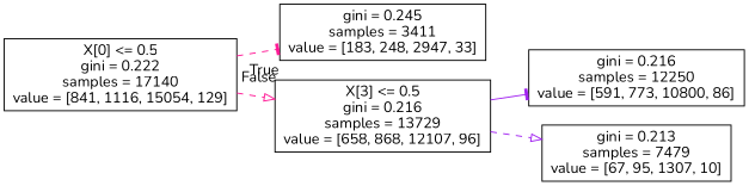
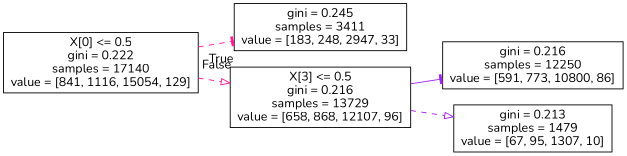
  digraph {
    rankdir=LR
    fontname=Nunito
    node [shape=box fontname=Nunito]
    edge [color=deeppink style=dashed arrowhead=tee fontname=Nunito]
    n1 [label="X[0] <= 0.5\ngini = 0.222\nsamples = 17140\nvalue = [841, 1116, 15054, 129]"]
    n2 [label="gini = 0.245\nsamples = 3411\nvalue = [183, 248, 2947, 33]"]
    n3 [label="X[3] <= 0.5\ngini = 0.216\nsamples = 13729\nvalue = [658, 868, 12107, 96]"]
    n4 [label="gini = 0.216\nsamples = 12250\nvalue = [591, 773, 10800, 86]"]
-   n5 [label="gini = 0.213\nsamples = 7479\nvalue = [67, 95, 1307, 10]"]
+   n5 [label="gini = 0.213\nsamples = 1479\nvalue = [67, 95, 1307, 10]"]
    n1 -> n2 [headlabel=True labelangle=45 labeldistance=2.5]
    n1 -> n3 [headlabel=False labelangle=-45 labeldistance=2.5 arrowhead=onormal]
    n3 -> n4 [color=purple style=solid]
    n3 -> n5 [color=purple arrowhead=onormal]
  }
